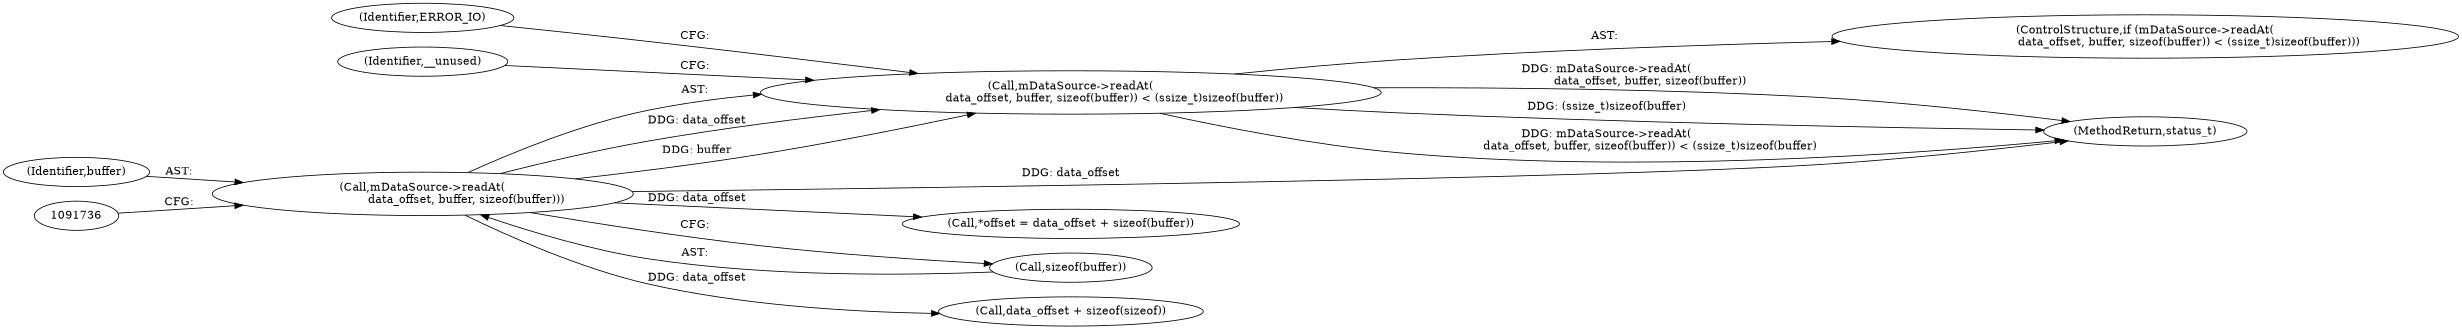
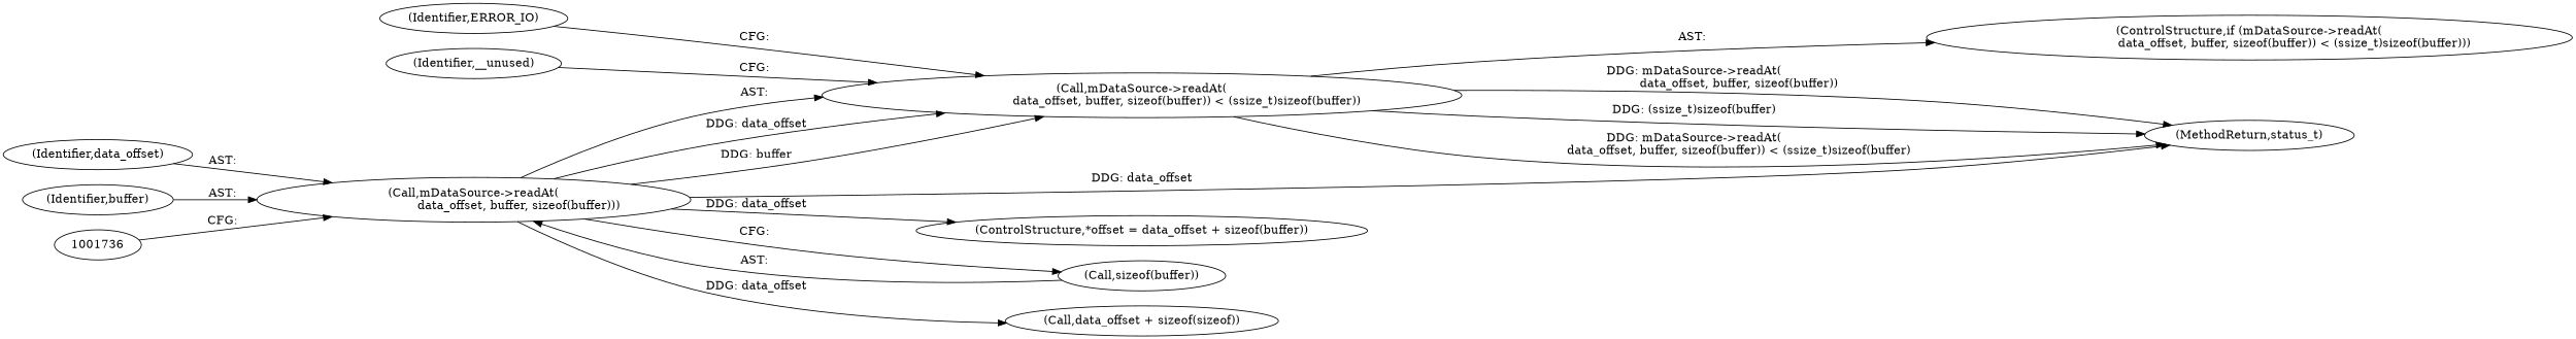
  digraph {
    rankdir=LR
    n1 [label="(Call,mDataSource->readAt(\n                        data_offset, buffer, sizeof(buffer)) < (ssize_t)sizeof(buffer))"]
    n2 [label="(ControlStructure,if (mDataSource->readAt(\n                        data_offset, buffer, sizeof(buffer)) < (ssize_t)sizeof(buffer)))"]
    n3 [label="(MethodReturn,status_t)"]
    n4 [label="(Call,mDataSource->readAt(\n                        data_offset, buffer, sizeof(buffer)))"]
-   n5 [label="(Call,*offset = data_offset + sizeof(buffer))"]
+   n5 [label="(ControlStructure,*offset = data_offset + sizeof(buffer))"]
    n6 [label="(Call,sizeof(buffer))"]
    n7 [label="(Call,data_offset + sizeof(sizeof))"]
    n8 [label="(Identifier,ERROR_IO)"]
    n9 [label="(Identifier,__unused)"]
+   n10 [label="(Identifier,data_offset)"]
    n11 [label="(Identifier,buffer)"]
-   1001736 [label=1091736]
+   1001736
    n1 -> n2 [label="AST: "]
    n1 -> n3 [label="DDG: mDataSource->readAt(\n                        data_offset, buffer, sizeof(buffer))"]
    n1 -> n3 [label="DDG: (ssize_t)sizeof(buffer)"]
    n1 -> n3 [label="DDG: mDataSource->readAt(\n                        data_offset, buffer, sizeof(buffer)) < (ssize_t)sizeof(buffer)"]
    n4 -> n1 [label="AST: "]
    n4 -> n1 [label="DDG: data_offset"]
    n4 -> n1 [label="DDG: buffer"]
    n4 -> n3 [label="DDG: data_offset"]
    n4 -> n5 [label="DDG: data_offset"]
    n4 -> n6 [label="CFG: "]
    n4 -> n7 [label="DDG: data_offset"]
    n6 -> n4 [label="AST: "]
    n8 -> n1 [label="CFG: "]
    n9 -> n1 [label="CFG: "]
+   n10 -> n4 [label="AST: "]
    n11 -> n4 [label="AST: "]
    1001736 -> n4 [label="CFG: "]
  }
